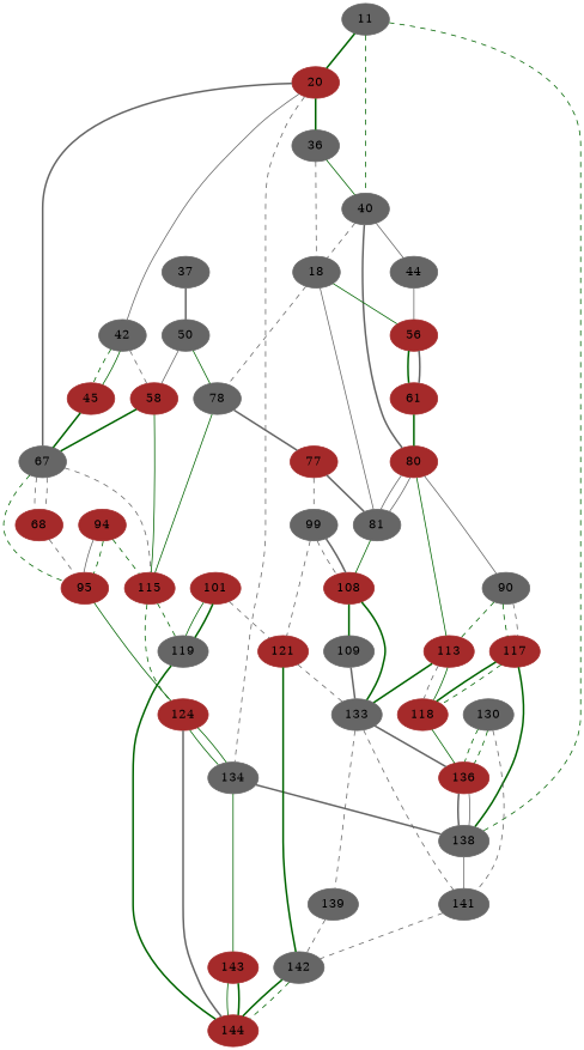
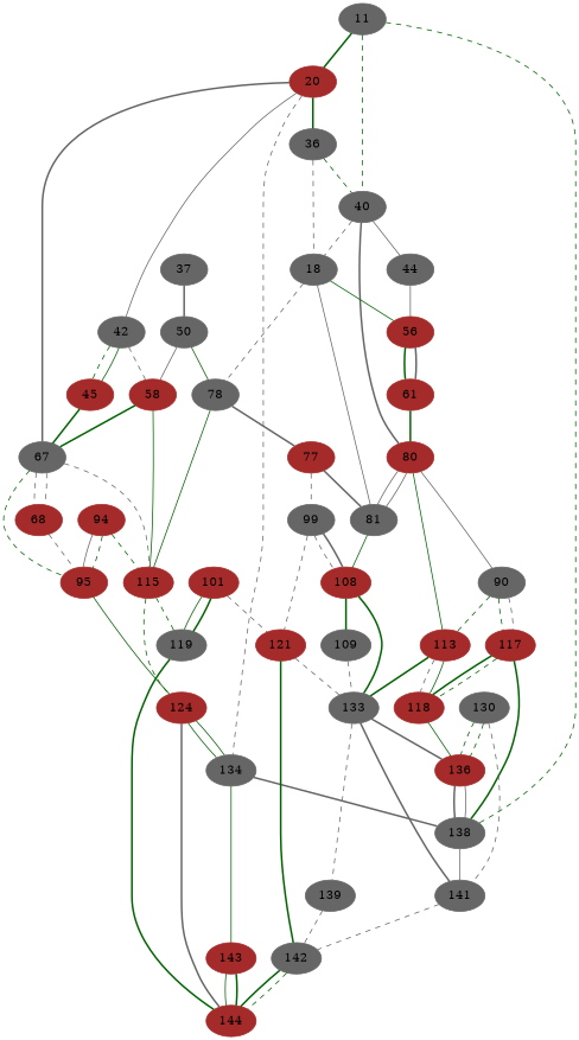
  graph {
    node [color=gray40 style=filled]
    edge [color=darkgreen style=dashed]
    11 [super="+10+4"]
    20 [color=brown super="+19+14"]
    40 [super="+39+38+28"]
    138 [super="+137"]
    36 [super="+6+8+18"]
    42 [super="+30"]
    67 [super="+59+66+33"]
    134 [super="+98"]
    n9 [label=18 super="+34+47+35"]
    44 [super="+43"]
    80 [color=brown super="+79+62+53+52"]
    141 [super="+132"]
    45 [color=brown super="+31"]
    58 [color=brown super="+57+41+22"]
    115 [color=brown super="+104+73"]
    68 [color=brown]
    95 [color=brown super="+75+74"]
    143 [color=brown super="+135"]
    37 [super="+17"]
    50 [super="+21+49"]
    56 [color=brown super="+46+55"]
    n22 [label=78 super="+65+51"]
    81 [super="+76"]
    90 [super="+89"]
    113 [color=brown super="+91+92"]
    61 [color=brown super="+54"]
    77 [color=brown super="+69+70"]
    108 [color=brown super="+106"]
    124 [color=brown super="+116"]
    119 [super="+114+107"]
    99 [super="+83+82"]
    121 [color=brown super="+100"]
    117 [color=brown super="+87"]
    133 [super="+120+112+111+110+105"]
    118 [color=brown]
    109
    94 [color=brown]
    144 [color=brown super="+127+123"]
    142 [super="+140"]
    101 [color=brown]
    136 [color=brown super="+128+129"]
    139
    130
    11 -- 20 [style=bold weight=2]
    11 -- 40 [weight=4]
    11 -- 138
    20 -- 36 [style=bold weight=3]
    20 -- 42 [color=gray40 style=solid weight=2]
    20 -- 67 [color=gray40 style=bold]
    20 -- 134 [color=gray40]
    40 -- n9 [color=gray40]
    40 -- 44 [color=gray40 style=solid weight=2]
    40 -- 80 [color=gray40 style=bold]
    138 -- 141 [color=gray40 style=solid weight=2]
-   36 -- 40 [style=solid]
+   36 -- 40
    36 -- n9 [color=gray40]
    42 -- 45 [weight=2]
    42 -- 45 [style=solid]
    42 -- 58 [color=gray40 weight=2]
    67 -- 115 [color=gray40]
    67 -- 68 [color=gray40 weight=2]
    67 -- 68 [color=gray40]
    67 -- 95
    134 -- 138 [color=gray40 style=bold]
    134 -- 143 [style=solid weight=2]
    n9 -- 56 [style=solid]
    n9 -- n22 [color=gray40 weight=2]
    n9 -- 81 [color=gray40 style=solid]
    44 -- 56 [color=gray40 style=solid weight=2]
    80 -- 81 [color=gray40 style=solid weight=2]
    80 -- 81 [color=gray40 style=solid]
    80 -- 90 [color=gray40 style=solid weight=2]
    80 -- 113 [style=solid]
    141 -- 142 [color=gray40]
    45 -- 67 [style=bold weight=2]
    58 -- 67 [style=bold]
    58 -- 115 [style=solid]
    115 -- 124
    115 -- 119 [weight=3]
    68 -- 95 [color=gray40]
    95 -- 124 [style=solid]
    143 -- 144 [style=solid weight=2]
    143 -- 144 [style=bold]
    37 -- 50 [color=gray40 style=bold weight=2]
    50 -- 58 [color=gray40 style=solid weight=2]
    50 -- n22 [style=solid]
    56 -- 61 [style=bold weight=2]
    56 -- 61 [color=gray40 style=bold]
    n22 -- 115 [style=solid]
    n22 -- 77 [color=gray40 style=bold]
    81 -- 108 [style=solid]
    90 -- 113
    90 -- 117 [weight=2]
    90 -- 117 [color=gray40]
    113 -- 133 [style=bold weight=2]
    113 -- 118 [color=gray40]
    113 -- 118 [style=solid]
    61 -- 80 [style=bold weight=2]
    77 -- 81 [color=gray40 style=bold weight=2]
    77 -- 99 [color=gray40 weight=2]
    108 -- 133 [style=bold]
    108 -- 109 [style=bold weight=2]
    124 -- 134 [style=solid weight=2]
    124 -- 134 [style=solid]
    124 -- 144 [color=gray40 style=bold]
    119 -- 144 [style=bold]
    99 -- 108 [color=gray40 weight=2]
    99 -- 108 [color=gray40 style=bold]
    99 -- 121 [color=gray40]
    121 -- 133 [color=gray40]
    121 -- 142 [style=bold]
    117 -- 138 [style=bold]
    117 -- 118 [style=bold]
    117 -- 118
-   133 -- 141 [color=gray40]
+   133 -- 141 [color=gray40 style=bold]
    133 -- 136 [color=gray40 style=bold]
    133 -- 139 [color=gray40]
    118 -- 136 [style=solid]
-   109 -- 133 [color=gray40 style=bold]
+   109 -- 133 [color=gray40]
    94 -- 115
    94 -- 95 [color=gray40 style=solid weight=2]
    94 -- 95
    142 -- 144 [style=bold weight=2]
    142 -- 144
    101 -- 119 [style=solid weight=2]
    101 -- 119 [style=bold]
    101 -- 121 [color=gray40]
    136 -- 138 [color=gray40 style=bold]
    136 -- 138 [color=gray40 style=solid]
    139 -- 142 [color=gray40 weight=2]
    130 -- 141 [color=gray40]
    130 -- 136 [weight=2]
    130 -- 136
  }
